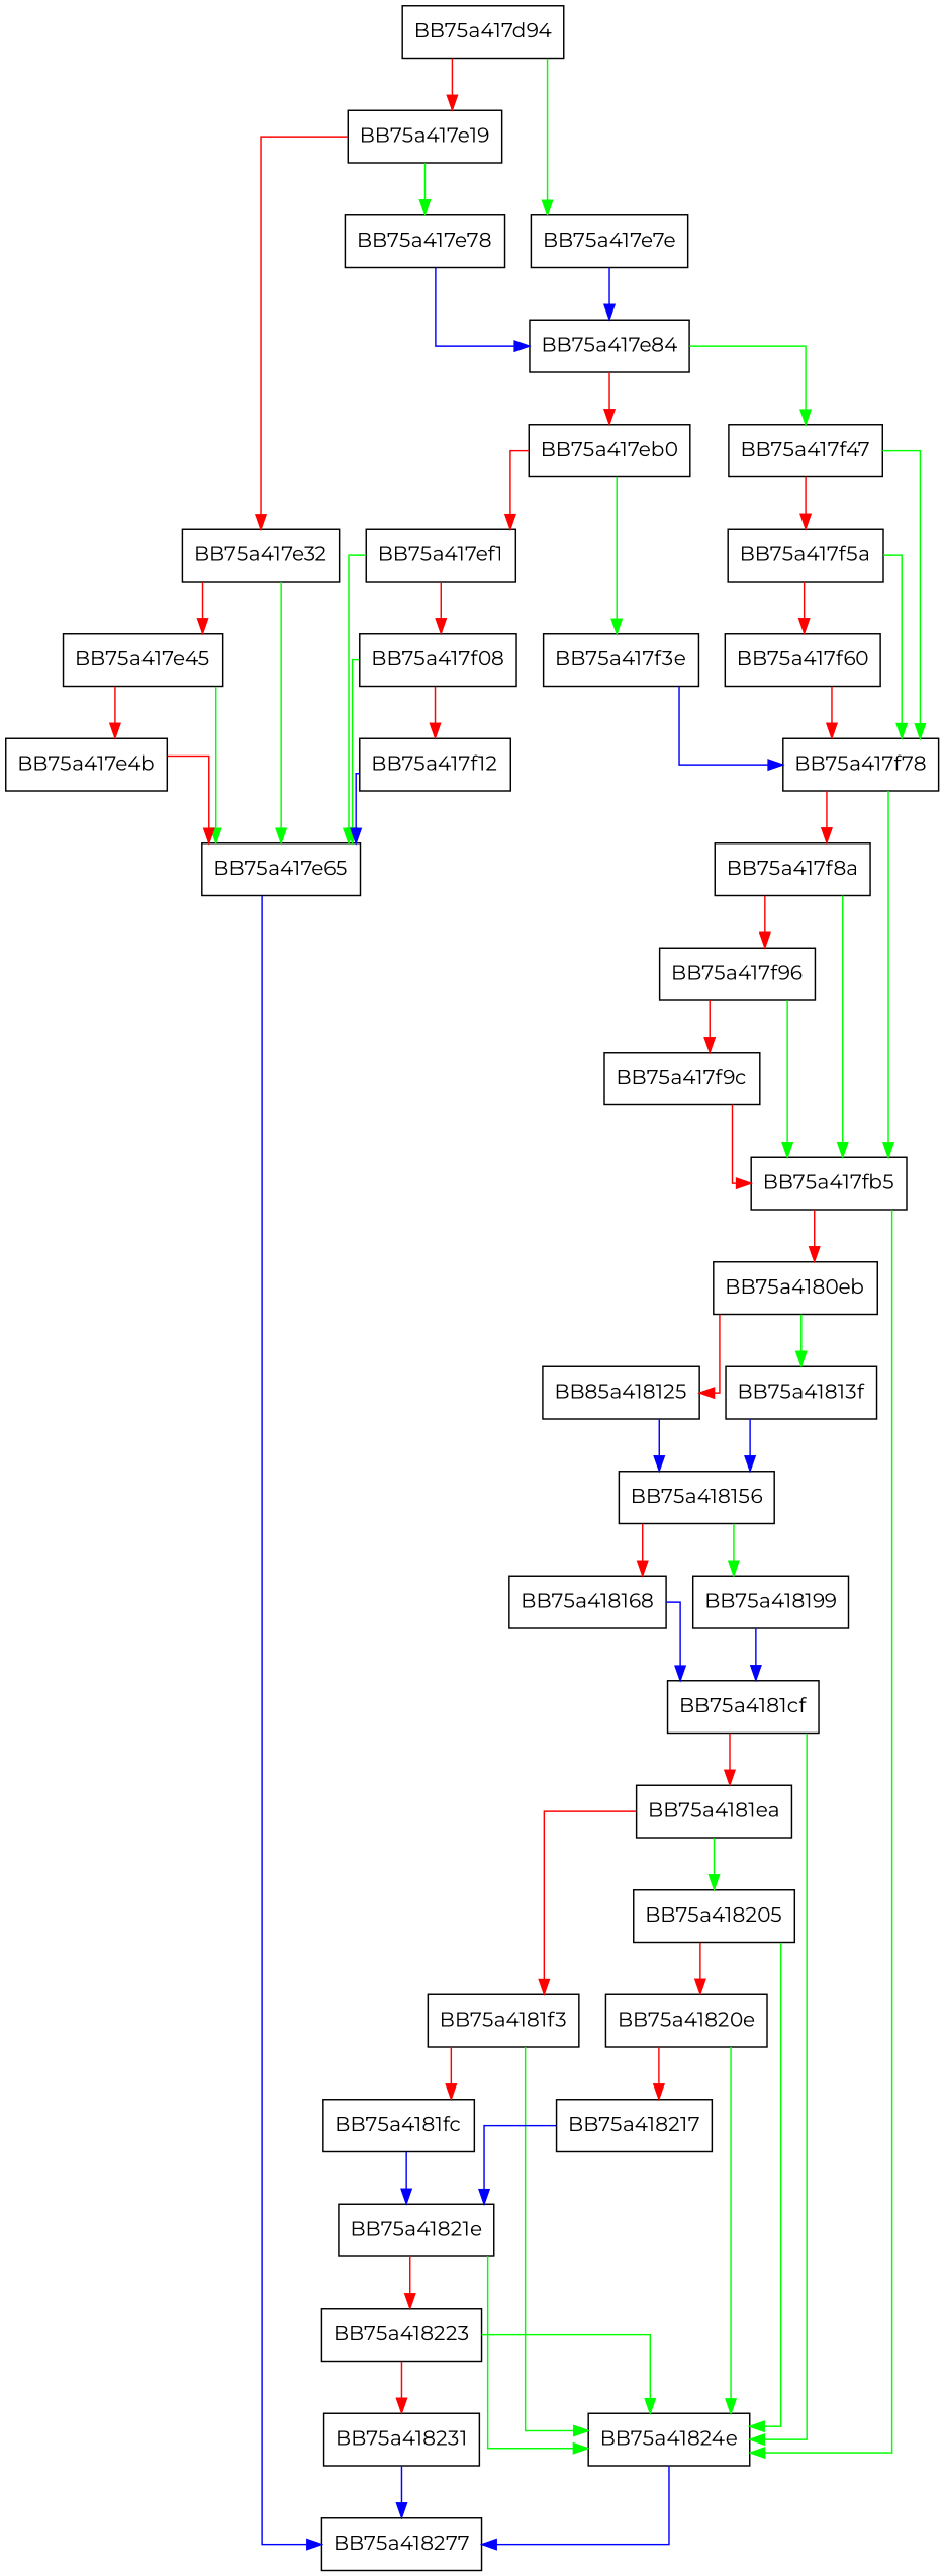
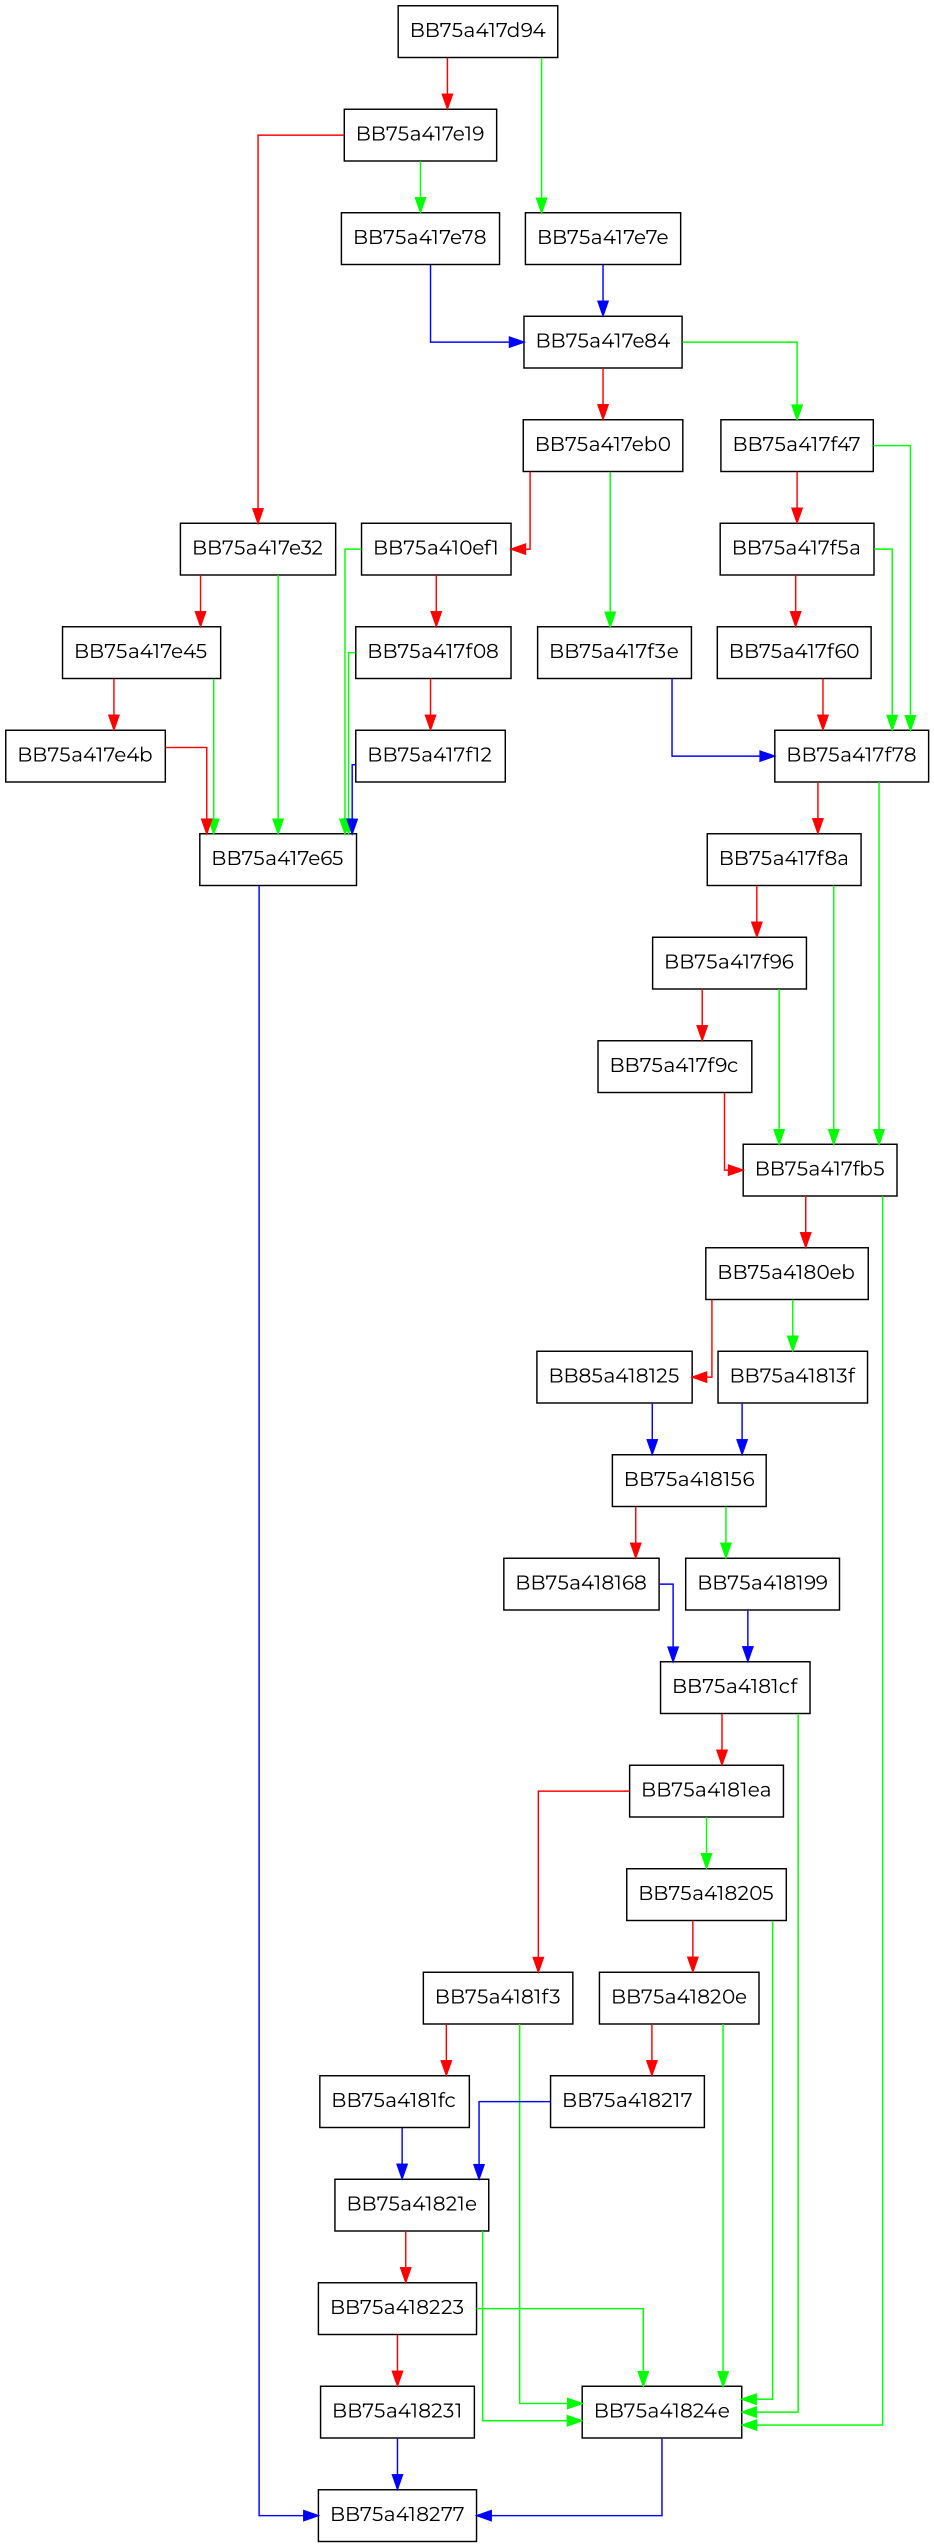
  digraph {
    fontname=Montserrat
    splines=ortho
    node [fontname=Montserrat shape=box]
    edge [color=red fontname=Montserrat]
    BB75a417d94
    BB75a417e7e
    BB75a417e19
    BB75a417e84
    BB75a417e78
    BB75a417e32
    BB75a417f47
    BB75a417eb0
    n9 [label=BB75a417e65]
    BB75a417e45
    BB75a418277
    BB75a417e4b
    BB75a417f78
    BB75a417f5a
    BB75a417f3e
-   BB75a417ef1
+   BB75a417ef1 [label=BB75a410ef1]
    BB75a417fb5
    BB75a417f8a
    BB75a417f60
    BB75a417f08
    BB75a417f12
    BB75a41824e
    BB75a4180eb
    BB75a417f96
    BB75a41813f
    n26 [label=BB85a418125]
    BB75a417f9c
    BB75a418156
    BB75a418199
    BB75a418168
    BB75a4181cf
    BB75a4181ea
    BB75a418205
    BB75a4181f3
    BB75a41820e
    BB75a4181fc
    BB75a418217
    BB75a41821e
    BB75a418223
    BB75a418231
    BB75a417d94 -> BB75a417e7e [color=green]
    BB75a417d94 -> BB75a417e19
    BB75a417e7e -> BB75a417e84 [color=blue]
    BB75a417e19 -> BB75a417e78 [color=green]
    BB75a417e19 -> BB75a417e32
    BB75a417e84 -> BB75a417f47 [color=green]
    BB75a417e84 -> BB75a417eb0
    BB75a417e78 -> BB75a417e84 [color=blue]
    BB75a417e32 -> n9 [color=green]
    BB75a417e32 -> BB75a417e45
    BB75a417f47 -> BB75a417f78 [color=green]
    BB75a417f47 -> BB75a417f5a
    BB75a417eb0 -> BB75a417f3e [color=green]
    BB75a417eb0 -> BB75a417ef1
    n9 -> BB75a418277 [color=blue]
    BB75a417e45 -> n9 [color=green]
    BB75a417e45 -> BB75a417e4b
    BB75a417e4b -> n9
    BB75a417f78 -> BB75a417fb5 [color=green]
    BB75a417f78 -> BB75a417f8a
    BB75a417f5a -> BB75a417f78 [color=green]
    BB75a417f5a -> BB75a417f60
    BB75a417f3e -> BB75a417f78 [color=blue]
    BB75a417ef1 -> n9 [color=green]
    BB75a417ef1 -> BB75a417f08
    BB75a417fb5 -> BB75a41824e [color=green]
    BB75a417fb5 -> BB75a4180eb
    BB75a417f8a -> BB75a417fb5 [color=green]
    BB75a417f8a -> BB75a417f96
    BB75a417f60 -> BB75a417f78
    BB75a417f08 -> n9 [color=green]
    BB75a417f08 -> BB75a417f12
    BB75a417f12 -> n9 [color=blue]
    BB75a41824e -> BB75a418277 [color=blue]
    BB75a4180eb -> BB75a41813f [color=green]
    BB75a4180eb -> n26
    BB75a417f96 -> BB75a417fb5 [color=green]
    BB75a417f96 -> BB75a417f9c
    BB75a41813f -> BB75a418156 [color=blue]
    n26 -> BB75a418156 [color=blue]
    BB75a417f9c -> BB75a417fb5
    BB75a418156 -> BB75a418199 [color=green]
    BB75a418156 -> BB75a418168
    BB75a418199 -> BB75a4181cf [color=blue]
    BB75a418168 -> BB75a4181cf [color=blue]
    BB75a4181cf -> BB75a41824e [color=green]
    BB75a4181cf -> BB75a4181ea
    BB75a4181ea -> BB75a418205 [color=green]
    BB75a4181ea -> BB75a4181f3
    BB75a418205 -> BB75a41824e [color=green]
    BB75a418205 -> BB75a41820e
    BB75a4181f3 -> BB75a41824e [color=green]
    BB75a4181f3 -> BB75a4181fc
    BB75a41820e -> BB75a41824e [color=green]
    BB75a41820e -> BB75a418217
    BB75a4181fc -> BB75a41821e [color=blue]
    BB75a418217 -> BB75a41821e [color=blue]
    BB75a41821e -> BB75a41824e [color=green]
    BB75a41821e -> BB75a418223
    BB75a418223 -> BB75a41824e [color=green]
    BB75a418223 -> BB75a418231
    BB75a418231 -> BB75a418277 [color=blue]
  }
